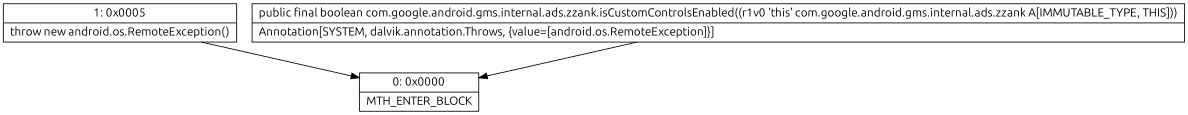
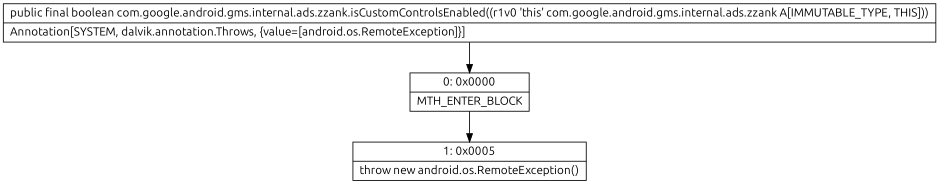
  digraph {
    fontname=Ubuntu
    node [shape=record fontname=Ubuntu]
    edge [fontname=Ubuntu]
    n1 [label="{0\:\ 0x0000|MTH_ENTER_BLOCK\l}"]
    n2 [label="{1\:\ 0x0005|throw new android.os.RemoteException()\l}"]
    n3 [label="{public final boolean com.google.android.gms.internal.ads.zzank.isCustomControlsEnabled((r1v0 'this' com.google.android.gms.internal.ads.zzank A[IMMUTABLE_TYPE, THIS]))  | Annotation[SYSTEM, dalvik.annotation.Throws, \{value=[android.os.RemoteException]\}]\l}"]
-   n2 -> n1
+   n1 -> n2
    n3 -> n1
  }
